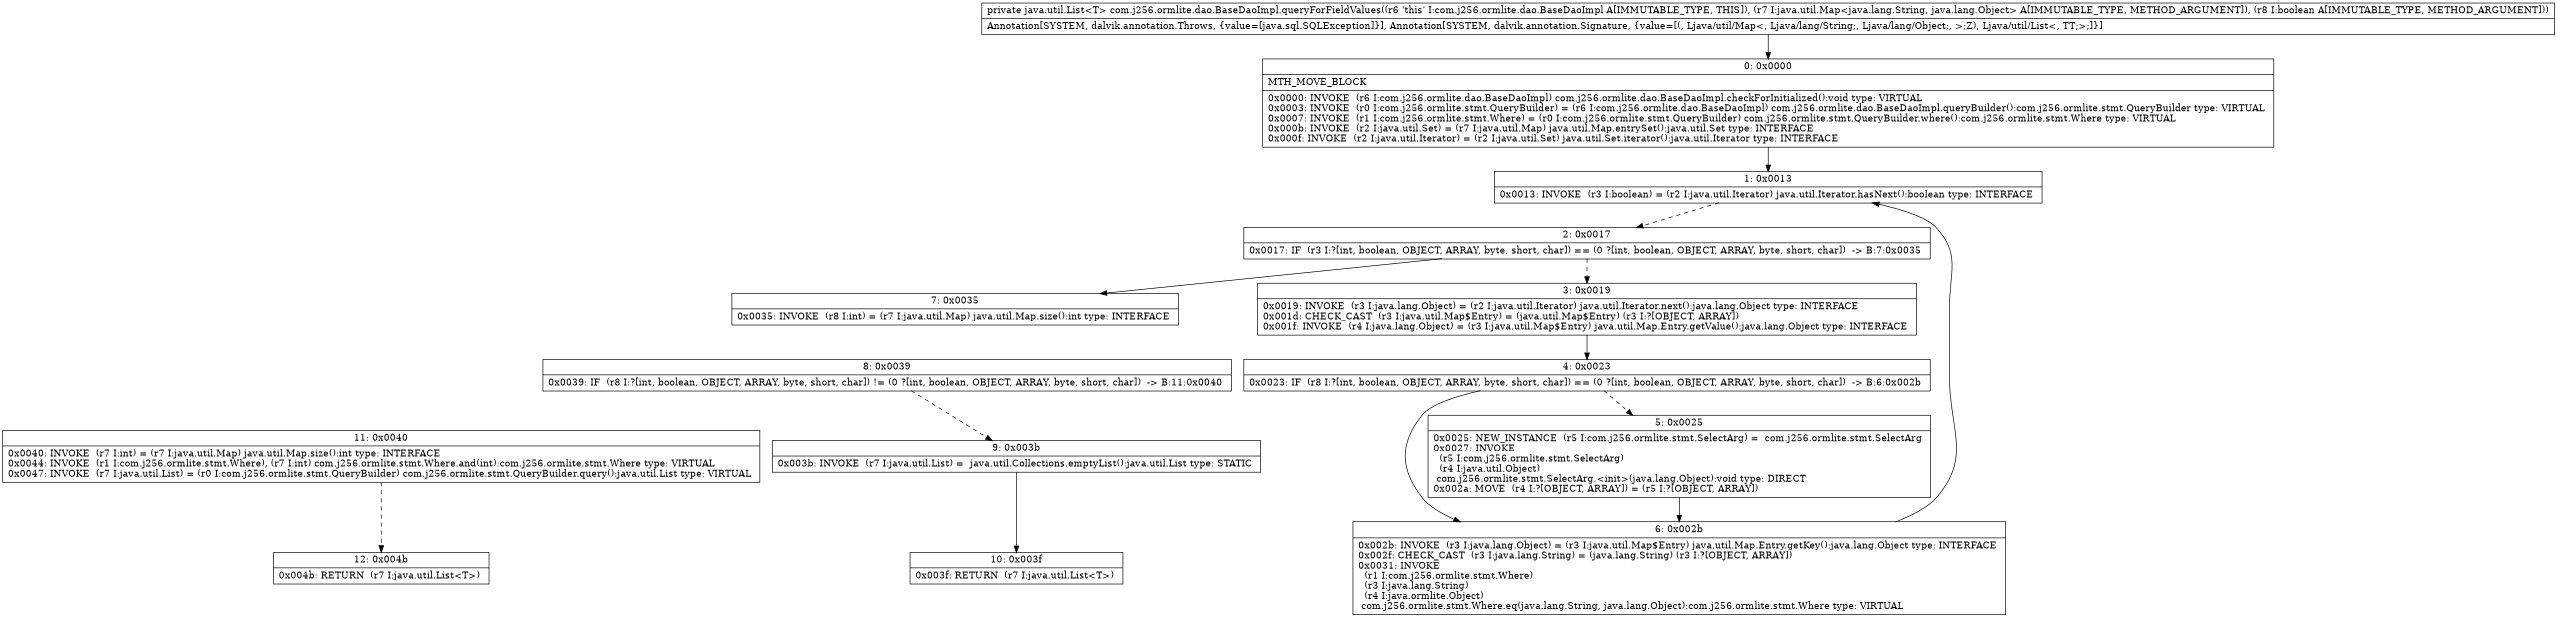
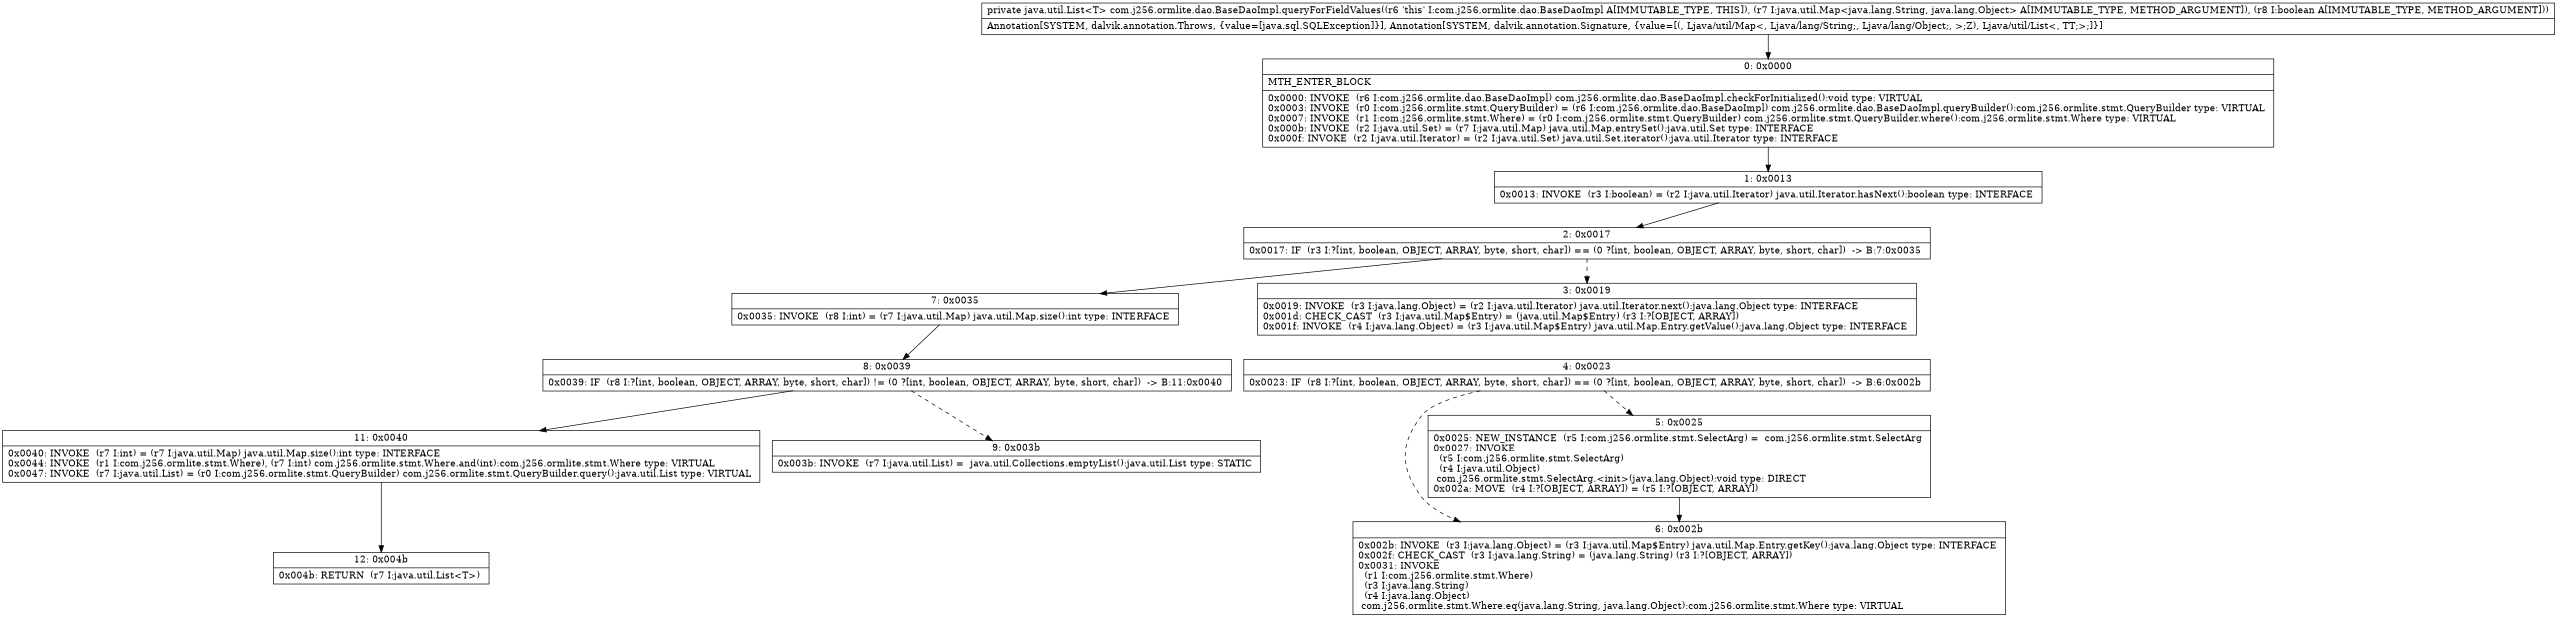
  digraph {
    fontname="DejaVu Serif"
    node [fontname="DejaVu Serif" shape=record]
    edge [fontname="DejaVu Serif"]
-   n1 [label="{0\:\ 0x0000|MTH_MOVE_BLOCK\l|0x0000: INVOKE  (r6 I:com.j256.ormlite.dao.BaseDaoImpl) com.j256.ormlite.dao.BaseDaoImpl.checkForInitialized():void type: VIRTUAL \l0x0003: INVOKE  (r0 I:com.j256.ormlite.stmt.QueryBuilder) = (r6 I:com.j256.ormlite.dao.BaseDaoImpl) com.j256.ormlite.dao.BaseDaoImpl.queryBuilder():com.j256.ormlite.stmt.QueryBuilder type: VIRTUAL \l0x0007: INVOKE  (r1 I:com.j256.ormlite.stmt.Where) = (r0 I:com.j256.ormlite.stmt.QueryBuilder) com.j256.ormlite.stmt.QueryBuilder.where():com.j256.ormlite.stmt.Where type: VIRTUAL \l0x000b: INVOKE  (r2 I:java.util.Set) = (r7 I:java.util.Map) java.util.Map.entrySet():java.util.Set type: INTERFACE \l0x000f: INVOKE  (r2 I:java.util.Iterator) = (r2 I:java.util.Set) java.util.Set.iterator():java.util.Iterator type: INTERFACE \l}"]
+   n1 [label="{0\:\ 0x0000|MTH_ENTER_BLOCK\l|0x0000: INVOKE  (r6 I:com.j256.ormlite.dao.BaseDaoImpl) com.j256.ormlite.dao.BaseDaoImpl.checkForInitialized():void type: VIRTUAL \l0x0003: INVOKE  (r0 I:com.j256.ormlite.stmt.QueryBuilder) = (r6 I:com.j256.ormlite.dao.BaseDaoImpl) com.j256.ormlite.dao.BaseDaoImpl.queryBuilder():com.j256.ormlite.stmt.QueryBuilder type: VIRTUAL \l0x0007: INVOKE  (r1 I:com.j256.ormlite.stmt.Where) = (r0 I:com.j256.ormlite.stmt.QueryBuilder) com.j256.ormlite.stmt.QueryBuilder.where():com.j256.ormlite.stmt.Where type: VIRTUAL \l0x000b: INVOKE  (r2 I:java.util.Set) = (r7 I:java.util.Map) java.util.Map.entrySet():java.util.Set type: INTERFACE \l0x000f: INVOKE  (r2 I:java.util.Iterator) = (r2 I:java.util.Set) java.util.Set.iterator():java.util.Iterator type: INTERFACE \l}"]
    n2 [label="{1\:\ 0x0013|0x0013: INVOKE  (r3 I:boolean) = (r2 I:java.util.Iterator) java.util.Iterator.hasNext():boolean type: INTERFACE \l}"]
    n3 [label="{2\:\ 0x0017|0x0017: IF  (r3 I:?[int, boolean, OBJECT, ARRAY, byte, short, char]) == (0 ?[int, boolean, OBJECT, ARRAY, byte, short, char])  \-\> B:7:0x0035 \l}"]
    n4 [label="{3\:\ 0x0019|0x0019: INVOKE  (r3 I:java.lang.Object) = (r2 I:java.util.Iterator) java.util.Iterator.next():java.lang.Object type: INTERFACE \l0x001d: CHECK_CAST  (r3 I:java.util.Map$Entry) = (java.util.Map$Entry) (r3 I:?[OBJECT, ARRAY]) \l0x001f: INVOKE  (r4 I:java.lang.Object) = (r3 I:java.util.Map$Entry) java.util.Map.Entry.getValue():java.lang.Object type: INTERFACE \l}"]
    n5 [label="{7\:\ 0x0035|0x0035: INVOKE  (r8 I:int) = (r7 I:java.util.Map) java.util.Map.size():int type: INTERFACE \l}"]
    n6 [label="{4\:\ 0x0023|0x0023: IF  (r8 I:?[int, boolean, OBJECT, ARRAY, byte, short, char]) == (0 ?[int, boolean, OBJECT, ARRAY, byte, short, char])  \-\> B:6:0x002b \l}"]
    n7 [label="{8\:\ 0x0039|0x0039: IF  (r8 I:?[int, boolean, OBJECT, ARRAY, byte, short, char]) != (0 ?[int, boolean, OBJECT, ARRAY, byte, short, char])  \-\> B:11:0x0040 \l}"]
    n8 [label="{5\:\ 0x0025|0x0025: NEW_INSTANCE  (r5 I:com.j256.ormlite.stmt.SelectArg) =  com.j256.ormlite.stmt.SelectArg \l0x0027: INVOKE  \l  (r5 I:com.j256.ormlite.stmt.SelectArg)\l  (r4 I:java.util.Object)\l com.j256.ormlite.stmt.SelectArg.\<init\>(java.lang.Object):void type: DIRECT \l0x002a: MOVE  (r4 I:?[OBJECT, ARRAY]) = (r5 I:?[OBJECT, ARRAY]) \l}"]
-   n9 [label="{6\:\ 0x002b|0x002b: INVOKE  (r3 I:java.lang.Object) = (r3 I:java.util.Map$Entry) java.util.Map.Entry.getKey():java.lang.Object type: INTERFACE \l0x002f: CHECK_CAST  (r3 I:java.lang.String) = (java.lang.String) (r3 I:?[OBJECT, ARRAY]) \l0x0031: INVOKE  \l  (r1 I:com.j256.ormlite.stmt.Where)\l  (r3 I:java.lang.String)\l  (r4 I:java.ormlite.Object)\l com.j256.ormlite.stmt.Where.eq(java.lang.String, java.lang.Object):com.j256.ormlite.stmt.Where type: VIRTUAL \l}"]
+   n9 [label="{6\:\ 0x002b|0x002b: INVOKE  (r3 I:java.lang.Object) = (r3 I:java.util.Map$Entry) java.util.Map.Entry.getKey():java.lang.Object type: INTERFACE \l0x002f: CHECK_CAST  (r3 I:java.lang.String) = (java.lang.String) (r3 I:?[OBJECT, ARRAY]) \l0x0031: INVOKE  \l  (r1 I:com.j256.ormlite.stmt.Where)\l  (r3 I:java.lang.String)\l  (r4 I:java.lang.Object)\l com.j256.ormlite.stmt.Where.eq(java.lang.String, java.lang.Object):com.j256.ormlite.stmt.Where type: VIRTUAL \l}"]
    n10 [label="{9\:\ 0x003b|0x003b: INVOKE  (r7 I:java.util.List) =  java.util.Collections.emptyList():java.util.List type: STATIC \l}"]
    n11 [label="{11\:\ 0x0040|0x0040: INVOKE  (r7 I:int) = (r7 I:java.util.Map) java.util.Map.size():int type: INTERFACE \l0x0044: INVOKE  (r1 I:com.j256.ormlite.stmt.Where), (r7 I:int) com.j256.ormlite.stmt.Where.and(int):com.j256.ormlite.stmt.Where type: VIRTUAL \l0x0047: INVOKE  (r7 I:java.util.List) = (r0 I:com.j256.ormlite.stmt.QueryBuilder) com.j256.ormlite.stmt.QueryBuilder.query():java.util.List type: VIRTUAL \l}"]
-   n12 [label="{10\:\ 0x003f|0x003f: RETURN  (r7 I:java.util.List\<T\>) \l}"]
    n13 [label="{12\:\ 0x004b|0x004b: RETURN  (r7 I:java.util.List\<T\>) \l}"]
    n14 [label="{private java.util.List\<T\> com.j256.ormlite.dao.BaseDaoImpl.queryForFieldValues((r6 'this' I:com.j256.ormlite.dao.BaseDaoImpl A[IMMUTABLE_TYPE, THIS]), (r7 I:java.util.Map\<java.lang.String, java.lang.Object\> A[IMMUTABLE_TYPE, METHOD_ARGUMENT]), (r8 I:boolean A[IMMUTABLE_TYPE, METHOD_ARGUMENT]))  | Annotation[SYSTEM, dalvik.annotation.Throws, \{value=[java.sql.SQLException]\}], Annotation[SYSTEM, dalvik.annotation.Signature, \{value=[(, Ljava\/util\/Map\<, Ljava\/lang\/String;, Ljava\/lang\/Object;, \>;Z), Ljava\/util\/List\<, TT;\>;]\}]\l}"]
    n1 -> n2
-   n2 -> n3 [style=dashed]
+   n2 -> n3
    n3 -> n4 [style=dashed]
    n3 -> n5
-   n4 -> n6
+   n5 -> n7
    n6 -> n8 [style=dashed]
-   n6 -> n9
+   n6 -> n9 [style=dashed]
    n7 -> n10 [style=dashed]
+   n7 -> n11
    n8 -> n9
-   n9 -> n2
-   n10 -> n12
-   n11 -> n13 [style=dashed]
+   n11 -> n13
    n14 -> n1
  }
